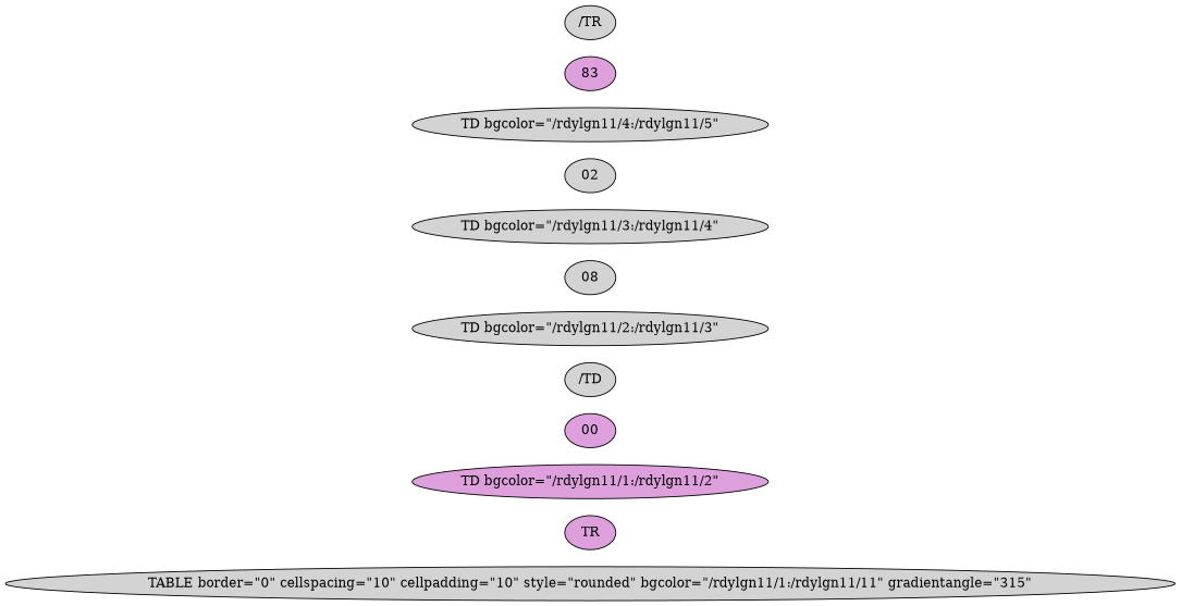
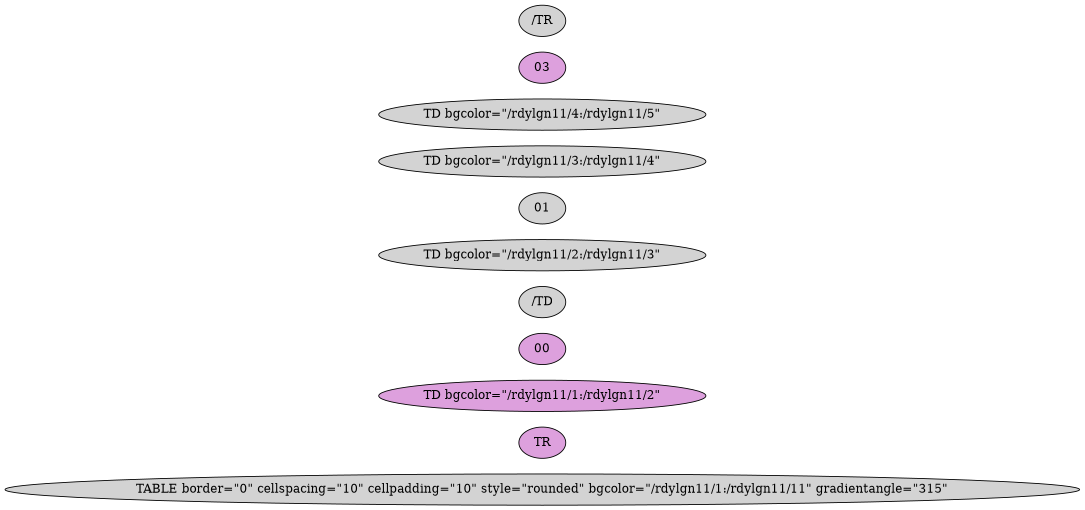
  digraph {
    rankdir=LR
    fontname="DejaVu Serif"
    node [style=filled fillcolor=lightgrey fontname="DejaVu Serif"]
    "TABLE border=\"0\" cellspacing=\"10\" cellpadding=\"10\" style=\"rounded\" bgcolor=\"/rdylgn11/1:/rdylgn11/11\" gradientangle=\"315\""
    TR [fillcolor=plum]
    "TD bgcolor=\"/rdylgn11/1:/rdylgn11/2\"" [fillcolor=plum]
    00 [fillcolor=plum]
    "/TD"
    "TD bgcolor=\"/rdylgn11/2:/rdylgn11/3\""
-   01 [label=08]
+   01
    "TD bgcolor=\"/rdylgn11/3:/rdylgn11/4\""
-   02
    "TD bgcolor=\"/rdylgn11/4:/rdylgn11/5\""
-   03 [fillcolor=plum label=83]
+   03 [fillcolor=plum]
    "/TR"
  }
